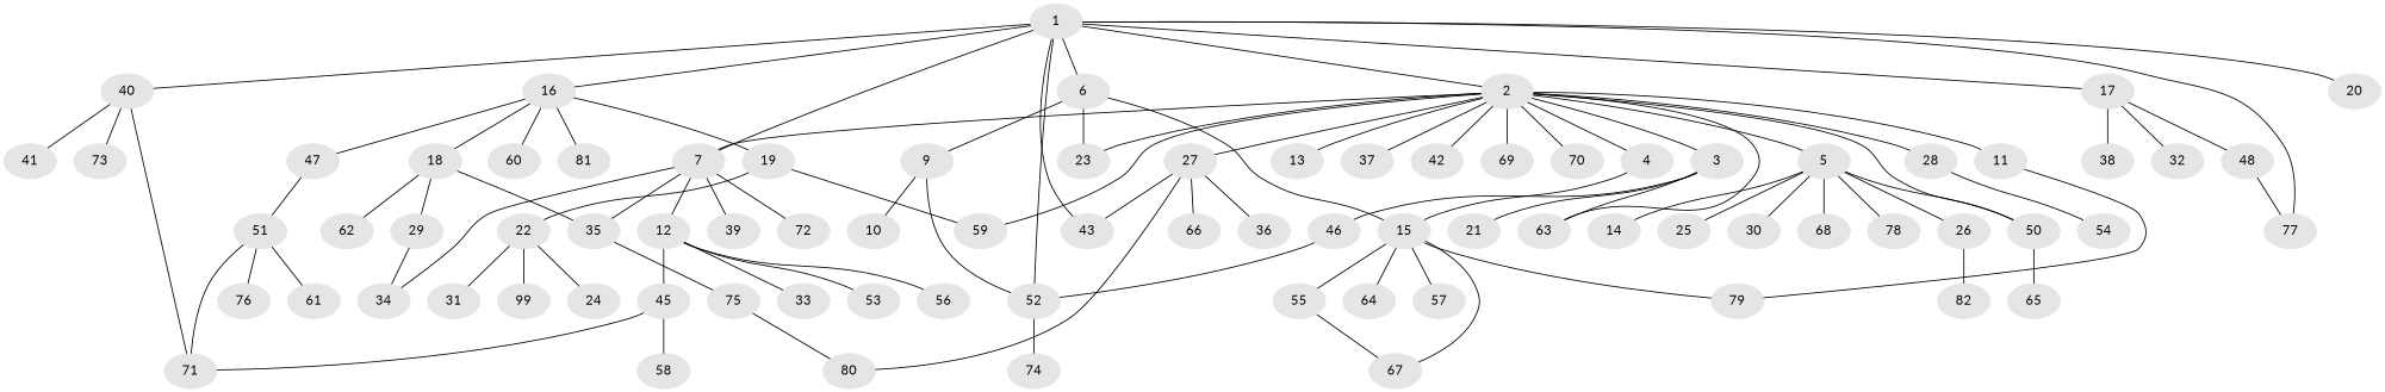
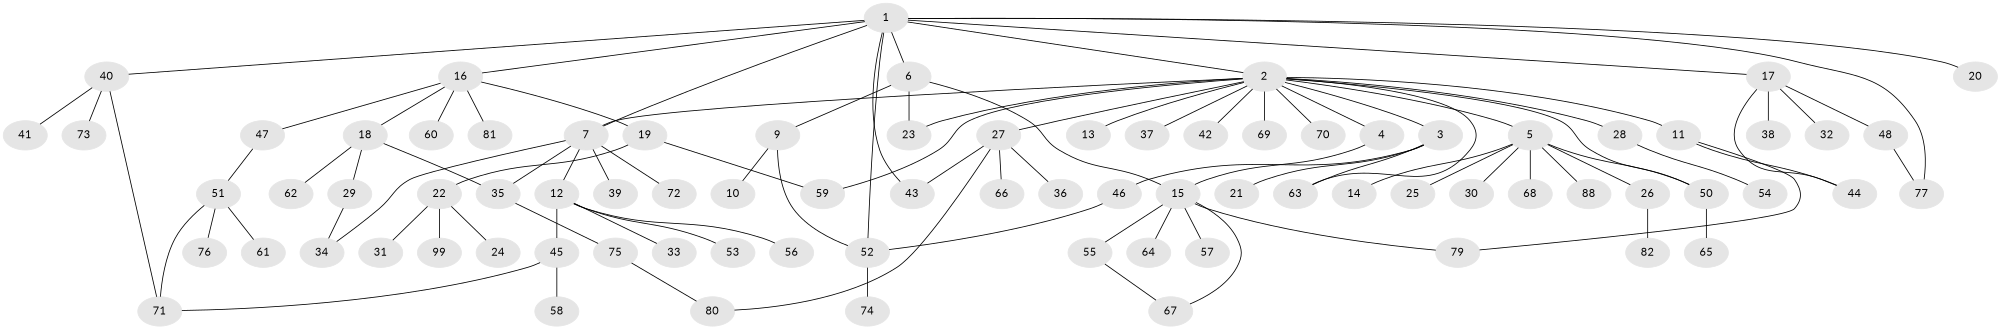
  graph {
    fontname=Lato
    node [color=gray90 fontname=Lato style=filled]
    edge [fontname=Lato]
    1
    2
    6
    7
    16
    17
    20
    40
    43
    52
    77
    3
    4
    5
    11
    13
    23
    27
    28
    37
    42
    50
    59
    63
    69
    70
    15
    9
    12
    34
    35
    39
    72
    18
    19
    47
    60
    81
+   44
    32
    38
    48
    41
    71
    73
    74
    21
    46
    14
    25
    26
    30
    68
-   78
+   78 [label=88]
    79
    36
    66
    80
    54
    65
    55
    57
    64
    67
    82
    10
    33
    45
    53
    56
    75
    n72 [label=99]
    58
    29
    62
    22
    51
    24
    31
    61
    76
    1 -- 2
    1 -- 6
    1 -- 7
    1 -- 16
    1 -- 17
    1 -- 20
    1 -- 40
    1 -- 43
    1 -- 52
    1 -- 77
    2 -- 7
    2 -- 3
    2 -- 4
    2 -- 5
    2 -- 11
    2 -- 13
    2 -- 23
    2 -- 27
    2 -- 28
    2 -- 37
    2 -- 42
    2 -- 50
    2 -- 59
    2 -- 63
    2 -- 69
    2 -- 70
    6 -- 23
    6 -- 15
    6 -- 9
    7 -- 12
    7 -- 34
    7 -- 35
    7 -- 39
    7 -- 72
    16 -- 18
    16 -- 19
    16 -- 47
    16 -- 60
    16 -- 81
+   17 -- 44
    17 -- 32
    17 -- 38
    17 -- 48
    40 -- 41
    40 -- 71
    40 -- 73
    52 -- 74
    3 -- 63
    3 -- 21
    3 -- 46
    4 -- 15
    5 -- 50
    5 -- 14
    5 -- 25
    5 -- 26
    5 -- 30
    5 -- 68
    5 -- 78
+   11 -- 44
    11 -- 79
    27 -- 43
    27 -- 36
    27 -- 66
    27 -- 80
    28 -- 54
    50 -- 65
    15 -- 79
    15 -- 55
    15 -- 57
    15 -- 64
    15 -- 67
    9 -- 52
    9 -- 10
    12 -- 33
    12 -- 45
    12 -- 53
    12 -- 56
    35 -- 75
    18 -- 35
    18 -- 29
    18 -- 62
    19 -- 59
    19 -- 22
    47 -- 51
    48 -- 77
    46 -- 52
    26 -- 82
    55 -- 67
    45 -- 71
    45 -- 58
    75 -- 80
    29 -- 34
    22 -- n72
    22 -- 24
    22 -- 31
    51 -- 71
    51 -- 61
    51 -- 76
  }
